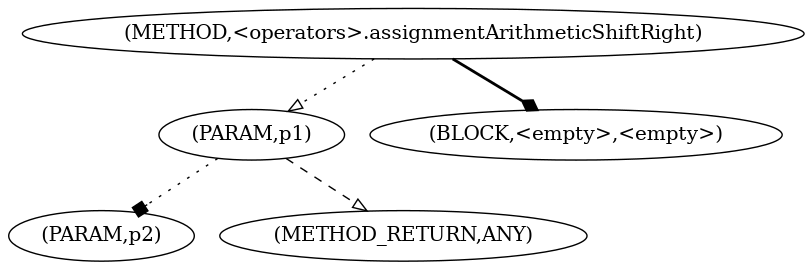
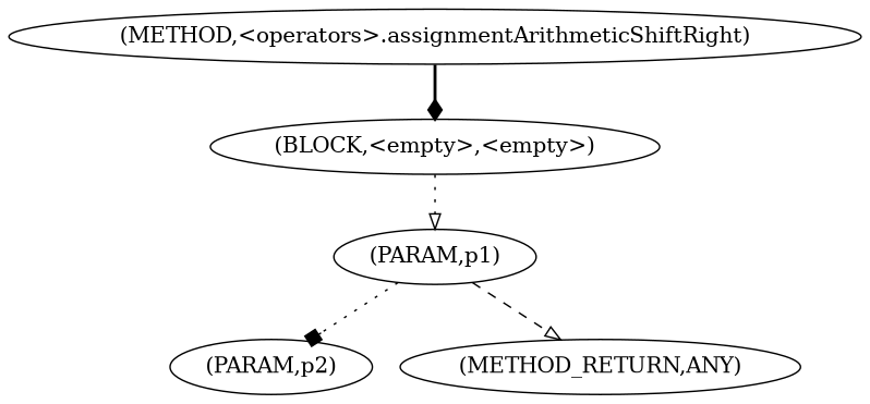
  digraph {
    edge [arrowhead=onormal style=dotted]
    n1 [label=<(METHOD,&lt;operators&gt;.assignmentArithmeticShiftRight)>]
    n2 [label=<(PARAM,p1)>]
    n3 [label=<(BLOCK,&lt;empty&gt;,&lt;empty&gt;)>]
    n4 [label=<(PARAM,p2)>]
    n5 [label=<(METHOD_RETURN,ANY)>]
-   n1 -> n2
+   n3 -> n2
    n1 -> n3 [arrowhead=diamond style=bold]
    n2 -> n4 [arrowhead=box]
    n2 -> n5 [style=dashed]
  }
